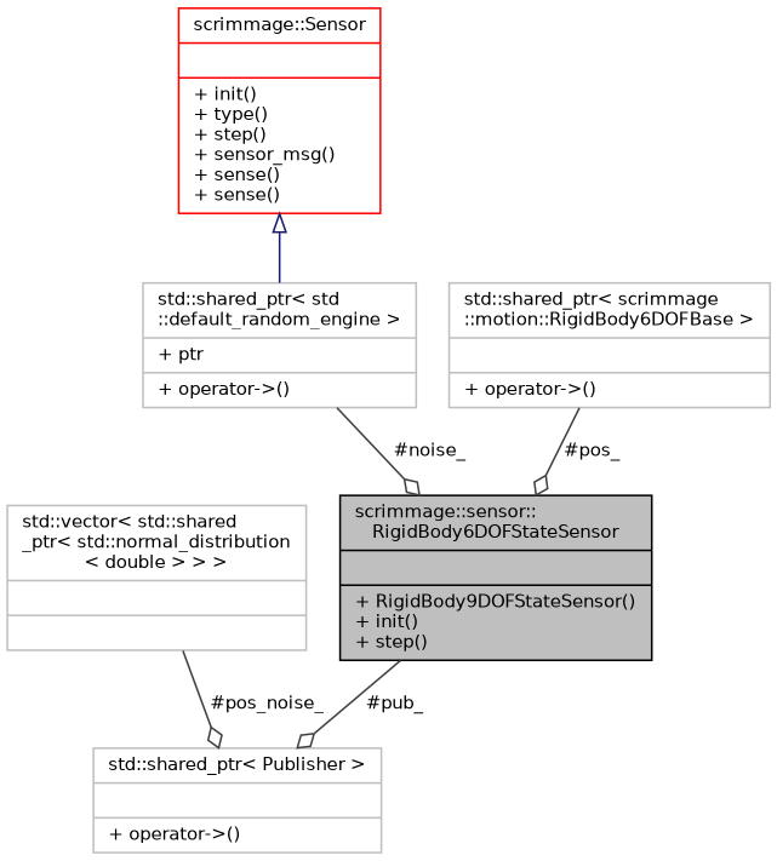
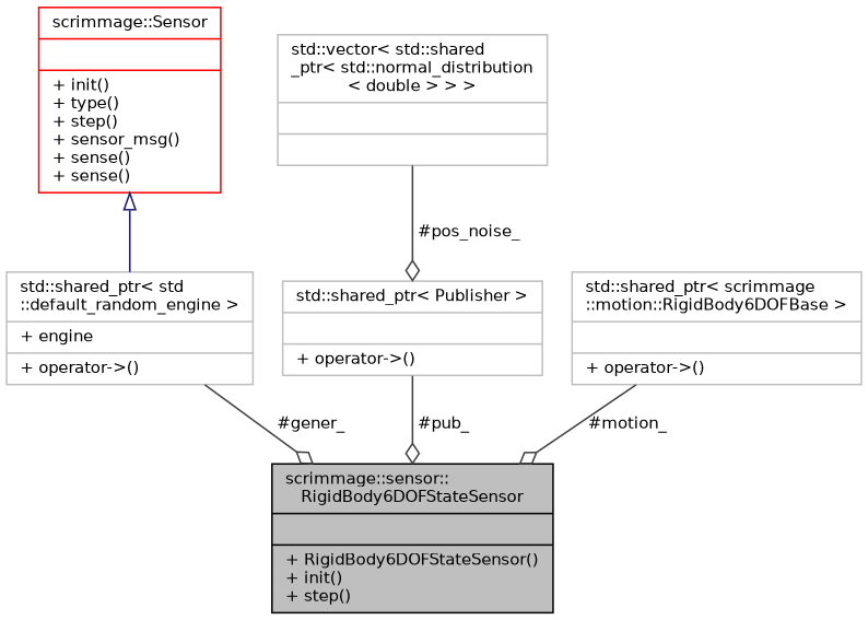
  digraph {
    node [color=grey75 fillcolor=white fontname=Helvetica fontsize=10 shape=record style=filled]
    edge [color=grey25 fontname=Helvetica fontsize=10 labelfontname=Helvetica labelfontsize=10 style=solid arrowhead=odiamond]
-   n1 [color=black fillcolor=grey75 fontcolor=black height=0.2 label="{scrimmage::sensor::\lRigidBody6DOFStateSensor\n||+ RigidBody9DOFStateSensor()\l+ init()\l+ step()\l}" width=0.4]
+   n1 [color=black fillcolor=grey75 fontcolor=black height=0.2 label="{scrimmage::sensor::\lRigidBody6DOFStateSensor\n||+ RigidBody6DOFStateSensor()\l+ init()\l+ step()\l}" width=0.4]
    n2 [color=red height=0.2 label="{scrimmage::Sensor\n||+ init()\l+ type()\l+ step()\l+ sensor_msg()\l+ sense()\l+ sense()\l}" width=0.4]
-   n3 [height=0.2 label="{std::shared_ptr\< std\l::default_random_engine \>\n|+ ptr\l|+ operator-\>()\l}" width=0.4]
+   n3 [height=0.2 label="{std::shared_ptr\< std\l::default_random_engine \>\n|+ engine\l|+ operator-\>()\l}" width=0.4]
    n4 [height=0.2 label="{std::vector\< std::shared\l_ptr\< std::normal_distribution\l\< double \> \> \>\n||}" width=0.4]
    n5 [height=0.2 label="{std::shared_ptr\< Publisher \>\n||+ operator-\>()\l}" width=0.4]
    n6 [height=0.2 label="{std::shared_ptr\< scrimmage\l::motion::RigidBody6DOFBase \>\n||+ operator-\>()\l}" width=0.4]
    n2 -> n3 [arrowtail=onormal color=midnightblue dir=back arrowhead=""]
-   n3 -> n1 [label=" #noise_"]
+   n3 -> n1 [label=" #gener_"]
    n4 -> n5 [label=" #pos_noise_"]
-   n1 -> n5 [label=" #pub_"]
-   n6 -> n1 [label=" #pos_"]
+   n5 -> n1 [label=" #pub_"]
+   n6 -> n1 [label=" #motion_"]
  }
